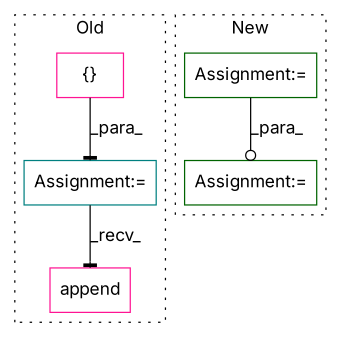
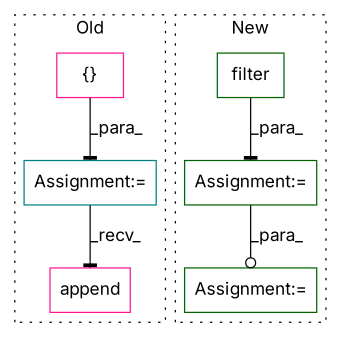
  digraph {
    fontname=Inter
    node [a=7 l=1 shape=box color=darkgreen fontname=Inter]
    edge [arrowhead=tee fontname=Inter]
    n1 [a=32 l="7,1" label=append s="2545,2560" color=deeppink]
    n2 [label="Assignment:=" s=2444 color=teal]
    n3 [a=4 l="1,1" label="{}" s="2454,2465" color=deeppink]
+   n4 [a=32 l="7,1" label=filter s="2110,2198"]
    n5 [label="Assignment:=" s=2240]
    n6 [label="Assignment:=" s=2084]
    subgraph cluster_1 {
      label=Old
      style=dotted
      n1
      n2
      n3
    }
    subgraph cluster_2 {
      label=New
      style=dotted
+     n4
      n5
      n6
    }
    n2 -> n1 [label=_recv_]
    n3 -> n2 [label=_para_]
+   n4 -> n6 [label=_para_]
    n6 -> n5 [label=_para_ arrowhead=odot]
  }
